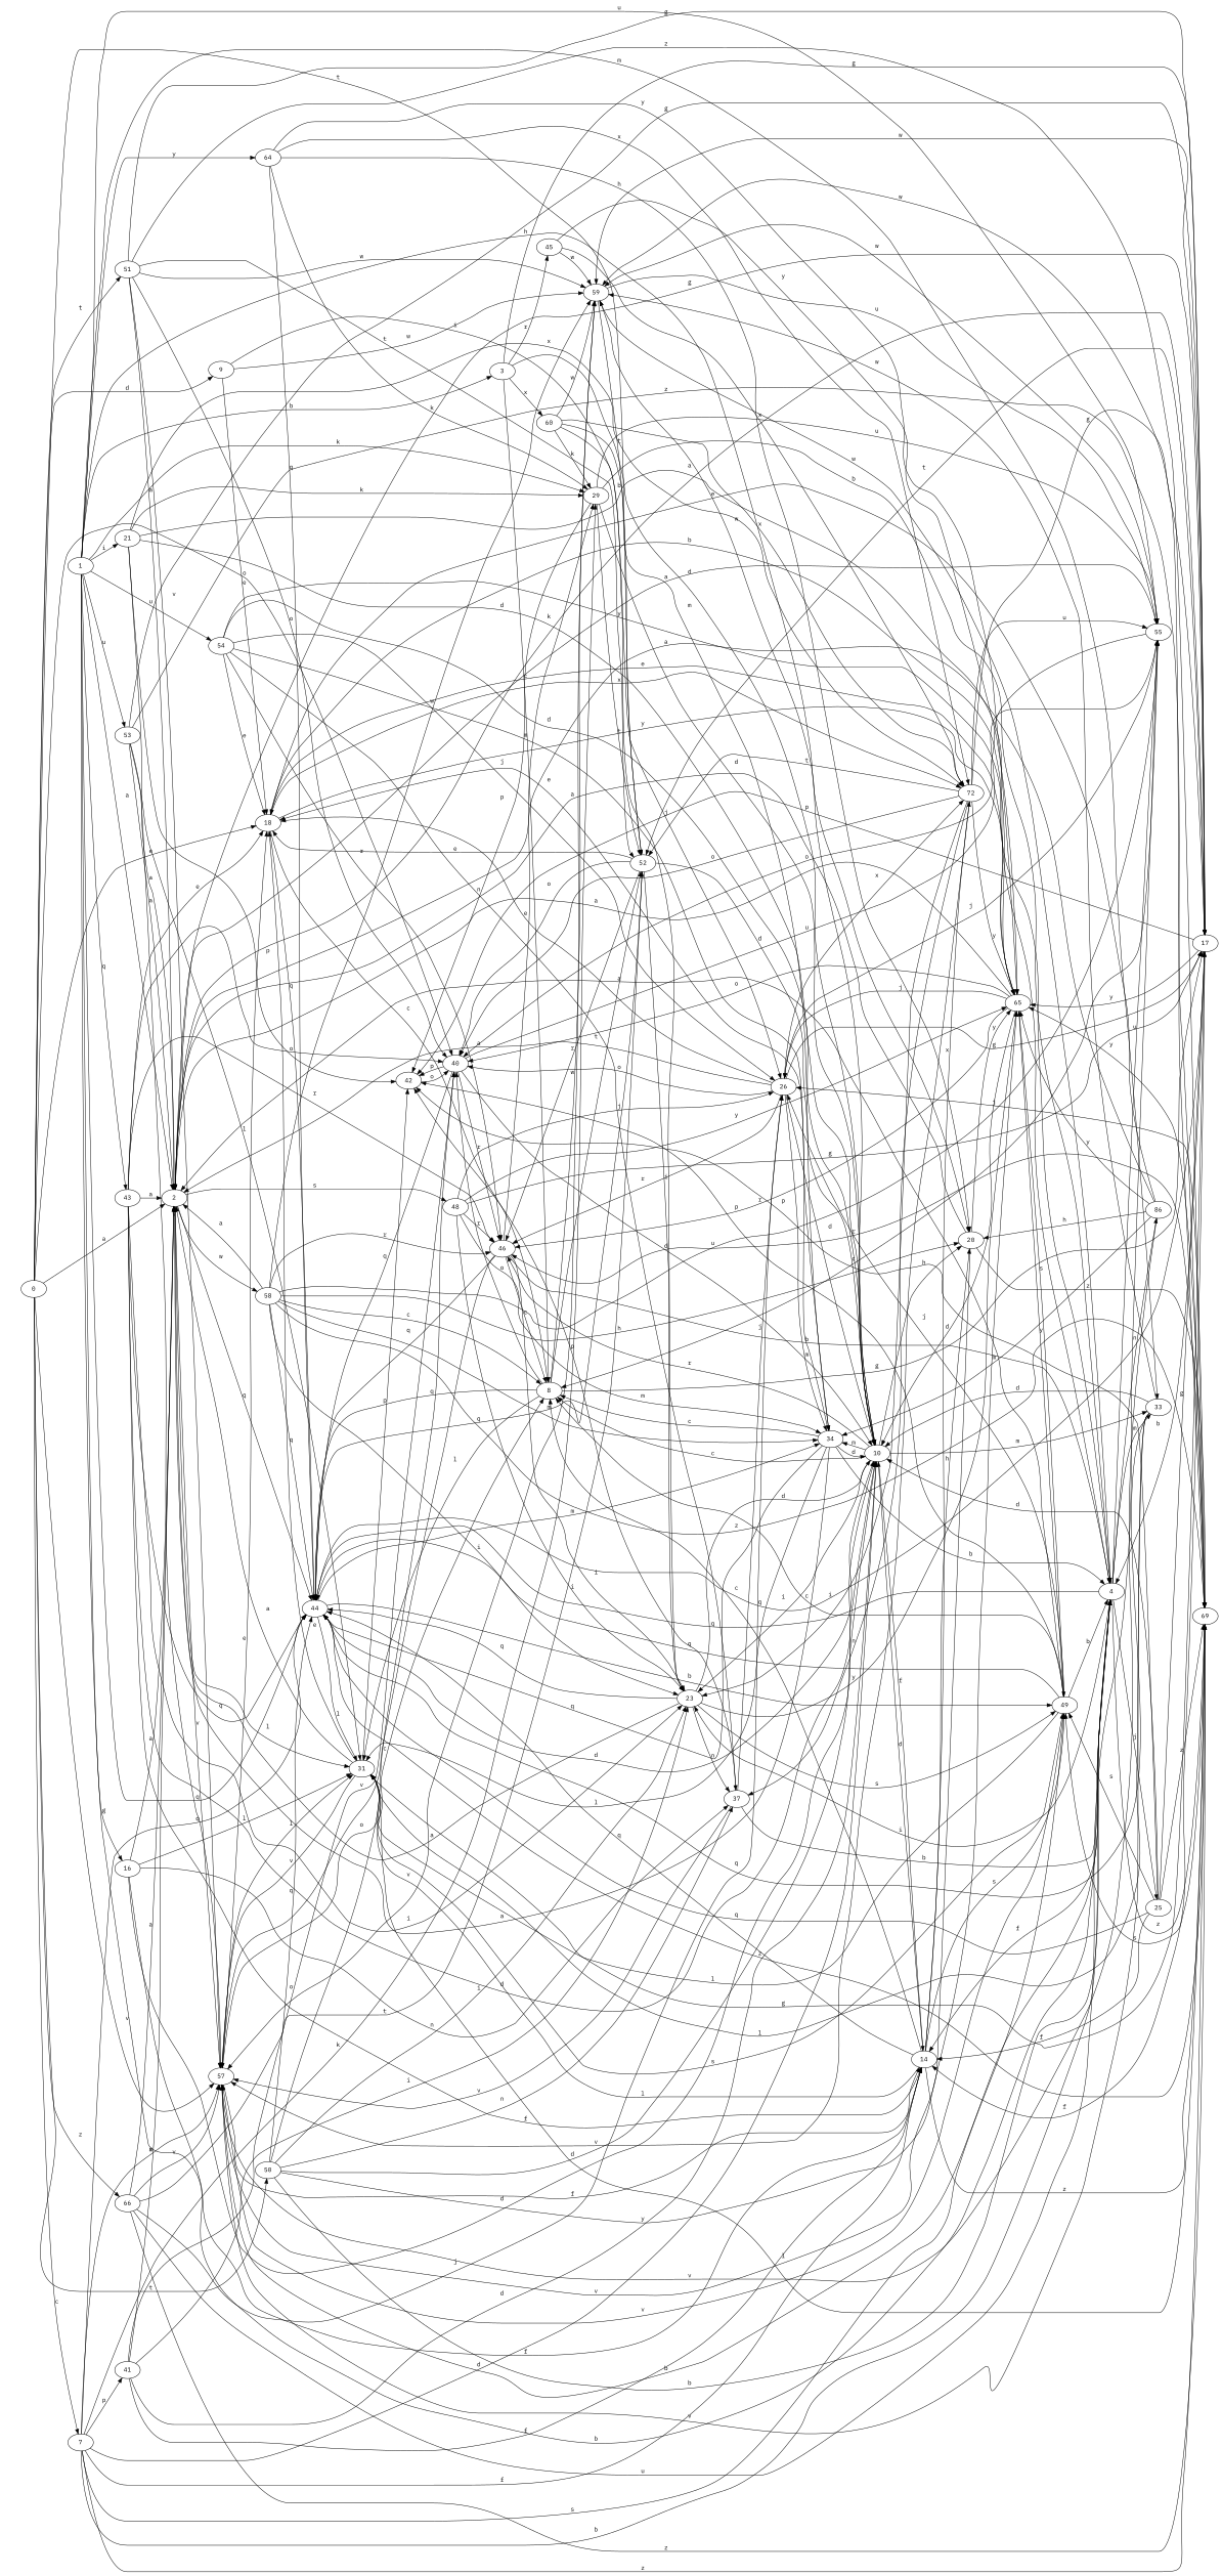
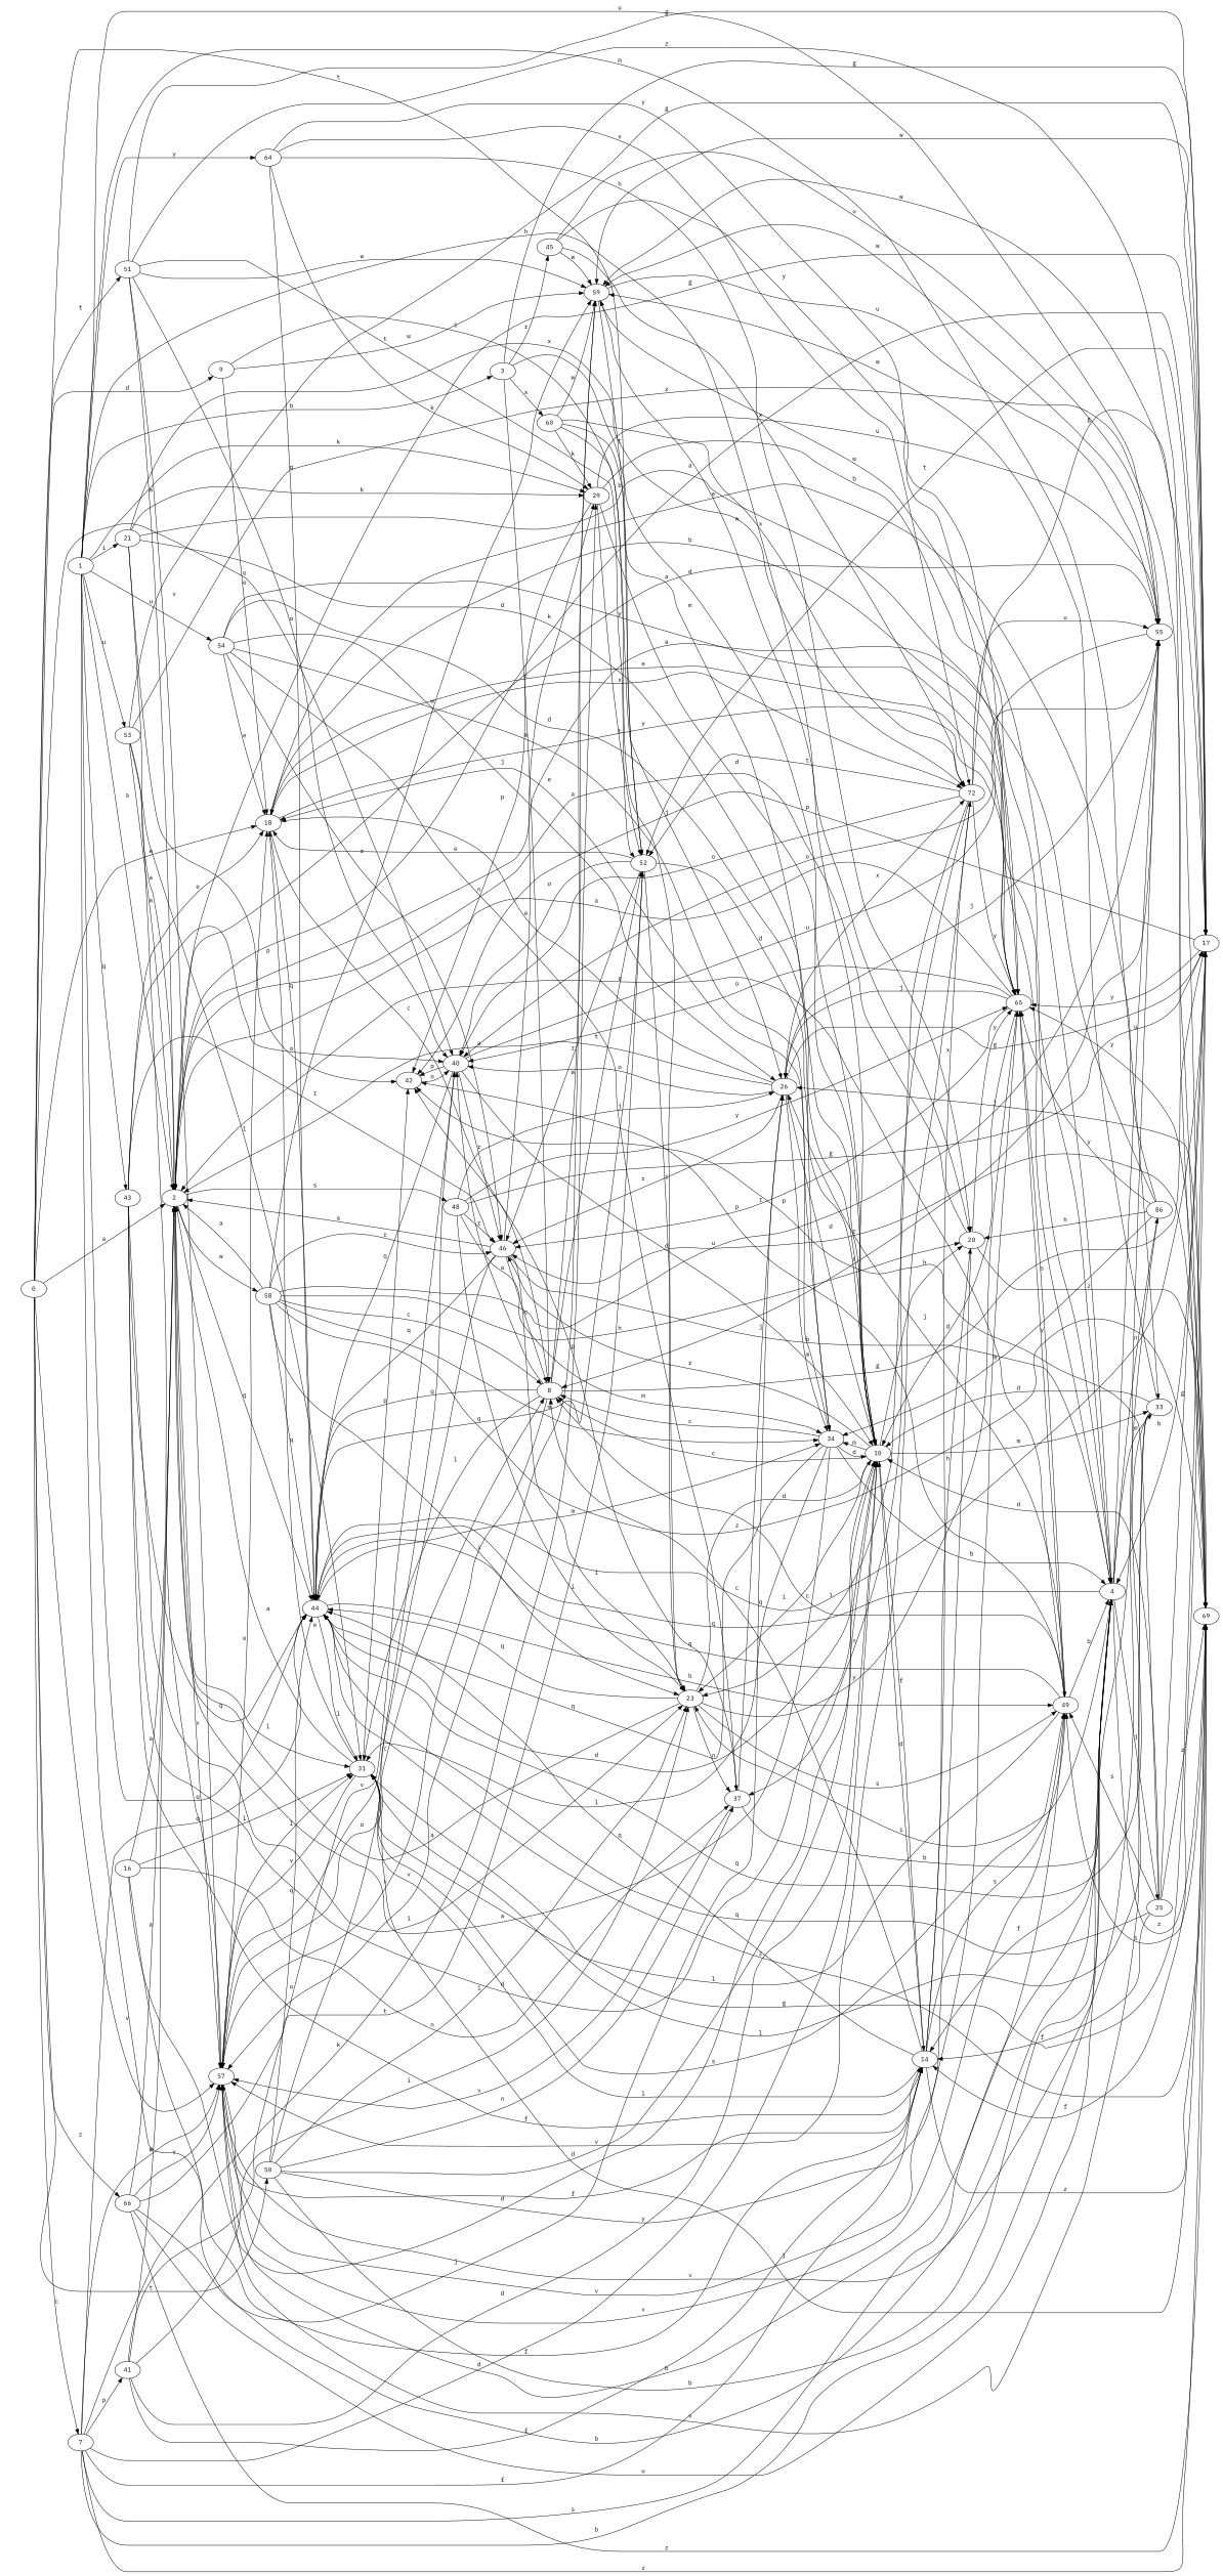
  strict digraph {
    fontname="IBM Plex Mono"
    rankdir=LR
    node [fontname="IBM Plex Mono"]
    edge [fontname="IBM Plex Mono"]
    0
    2
    7
    9
    n5 [label=18]
    40
    50
    51
    52
    57
    66
    44
    17
    31
    48
    58
    4
    29
    10
    14
    69
    41
    49
    23
    59
    8
    n27 [label=72]
    65
    55
    46
    42
    37
    26
    1
    3
    16
    20
    21
    33
    43
    53
    54
    64
    45
    60
    25
    n47 [label=86]
    34
    0 -> 2 [label=a]
    0 -> 7 [label=c]
    0 -> 9 [label=d]
    0 -> n5 [label=e]
    0 -> 40 [label=o]
    0 -> 50 [label=t]
    0 -> 51 [label=t]
    0 -> 52 [label=t]
    0 -> 57 [label=v]
    0 -> 66 [label=z]
    2 -> 57 [label=v]
    2 -> 44 [label=q]
    2 -> 17 [label=g]
    2 -> 31 [label=l]
    2 -> 48 [label=s]
    2 -> 58 [label=w]
    7 -> 57 [label=v]
    7 -> 44 [label=q]
    7 -> 4 [label=b]
    7 -> 29 [label=k]
    7 -> 10 [label=d]
    7 -> 14 [label=f]
    7 -> 69 [label=z]
    7 -> 41 [label=p]
    7 -> 49 [label=s]
    9 -> n5 [label=e]
    9 -> 23 [label=i]
    9 -> 59 [label=w]
    n5 -> 44 [label=q]
    n5 -> 4 [label=b]
    n5 -> 8 [label=c]
    n5 -> n27 [label=x]
    n5 -> 65 [label=y]
    40 -> 44 [label=q]
    40 -> 10 [label=d]
    40 -> 55 [label=u]
    40 -> 46 [label=r]
    40 -> 42 [label=p]
    50 -> 40 [label=o]
    50 -> 44 [label=q]
    50 -> 4 [label=b]
    50 -> 10 [label=d]
    50 -> 23 [label=i]
    50 -> 65 [label=y]
    50 -> 37 [label=n]
    51 -> 2 [label=a]
    51 -> 40 [label=o]
    51 -> 52 [label=t]
    51 -> 57 [label=v]
    51 -> 17 [label=g]
    51 -> 69 [label=z]
    51 -> 59 [label=w]
    52 -> n5 [label=e]
    52 -> 40 [label=o]
    52 -> 44 [label=q]
    52 -> 10 [label=d]
    52 -> 23 [label=i]
    52 -> 46 [label=r]
    57 -> n5 [label=e]
    57 -> 31 [label=l]
    57 -> 4 [label=b]
    57 -> 14 [label=f]
    57 -> 8 [label=c]
    66 -> 2 [label=a]
    66 -> 52 [label=t]
    66 -> 57 [label=v]
    66 -> 69 [label=z]
    66 -> 55 [label=u]
    66 -> 26 [label=j]
    44 -> 31 [label=l]
    44 -> 10 [label=d]
    44 -> 69 [label=z]
    44 -> 49 [label=b]
    44 -> 34 [label=m]
    17 -> 2 [label=a]
    17 -> 52 [label=t]
    17 -> 44 [label=q]
    17 -> 4 [label=b]
    17 -> 14 [label=f]
    17 -> 59 [label=w]
    17 -> 65 [label=y]
    17 -> 42 [label=p]
    31 -> 2 [label=a]
    31 -> n5 [label=e]
    31 -> 57 [label=v]
    31 -> 17 [label=g]
    31 -> 49 [label=s]
    31 -> 42 [label=p]
    48 -> 17 [label=g]
    48 -> 23 [label=i]
    48 -> 65 [label=y]
    48 -> 46 [label=r]
    48 -> 26 [label=j]
    48 -> 34 [label=m]
    58 -> 2 [label=a]
    58 -> 44 [label=q]
    58 -> 69 [label=z]
    58 -> 23 [label=i]
    58 -> 59 [label=w]
    58 -> 8 [label=c]
    58 -> 55 [label=u]
    58 -> 46 [label=r]
    58 -> 20 [label=h]
    58 -> 34 [label=m]
    4 -> 44 [label=q]
    4 -> 14 [label=f]
    4 -> 69 [label=z]
    4 -> 23 [label=i]
    4 -> 59 [label=w]
    4 -> 55 [label=u]
    4 -> 33 [label=m]
    4 -> 25 [label=j]
    4 -> n47 [label=n]
    29 -> 52 [label=t]
    29 -> 4 [label=b]
    29 -> 10 [label=d]
    29 -> 55 [label=u]
    29 -> 42 [label=p]
    10 -> 14 [label=f]
    10 -> 23 [label=i]
    10 -> 59 [label=w]
    10 -> 8 [label=c]
    10 -> 46 [label=r]
    10 -> 20 [label=h]
    10 -> 33 [label=m]
    10 -> 34 [label=m]
    14 -> 44 [label=q]
    14 -> 31 [label=l]
    14 -> 10 [label=d]
    14 -> 69 [label=z]
    14 -> 49 [label=s]
    14 -> 8 [label=c]
    14 -> n27 [label=x]
    14 -> 20 [label=h]
    69 -> 31 [label=l]
    69 -> 49 [label=s]
    69 -> 59 [label=w]
    69 -> 65 [label=y]
    69 -> 46 [label=r]
    69 -> 26 [label=j]
    41 -> 2 [label=a]
    41 -> 40 [label=o]
    41 -> 10 [label=d]
    41 -> 14 [label=f]
    41 -> 23 [label=i]
    49 -> 2 [label=a]
    49 -> 57 [label=v]
    49 -> 44 [label=q]
    49 -> 31 [label=l]
    49 -> 4 [label=b]
    49 -> 8 [label=c]
    49 -> 65 [label=y]
    49 -> 42 [label=p]
    49 -> 26 [label=j]
    23 -> 2 [label=a]
    23 -> 44 [label=q]
    23 -> 10 [label=d]
    23 -> 49 [label=s]
    23 -> 65 [label=y]
    23 -> 37 [label=n]
    59 -> 52 [label=t]
    59 -> 57 [label=v]
    59 -> 55 [label=u]
    8 -> 40 [label=o]
    8 -> 52 [label=t]
+   8 -> 57 [label=v]
    8 -> 44 [label=q]
    8 -> 17 [label=g]
    8 -> 31 [label=l]
    8 -> 59 [label=w]
    n27 -> 40 [label=o]
    n27 -> 52 [label=t]
    n27 -> 57 [label=v]
    n27 -> 17 [label=g]
    n27 -> 23 [label=i]
    n27 -> 65 [label=y]
    n27 -> 55 [label=u]
    n27 -> 37 [label=n]
    65 -> 2 [label=a]
    65 -> n5 [label=e]
    65 -> 40 [label=o]
    65 -> 10 [label=d]
    65 -> 49 [label=s]
    65 -> 46 [label=r]
    65 -> 26 [label=j]
    55 -> 2 [label=a]
    55 -> 40 [label=o]
    55 -> 59 [label=w]
    55 -> 8 [label=c]
    55 -> 26 [label=j]
    46 -> 57 [label=v]
    46 -> 44 [label=q]
    46 -> 4 [label=b]
    46 -> 29 [label=k]
    46 -> 23 [label=i]
    46 -> 8 [label=c]
    42 -> 40 [label=o]
    37 -> 57 [label=v]
    37 -> 4 [label=b]
    37 -> 42 [label=p]
    37 -> 26 [label=j]
    26 -> 2 [label=a]
    26 -> n5 [label=e]
    26 -> 40 [label=o]
    26 -> 17 [label=g]
    26 -> 10 [label=d]
    26 -> n27 [label=x]
    26 -> 46 [label=r]
    26 -> 34 [label=m]
    1 -> 2 [label=a]
    1 -> 44 [label=q]
    1 -> 4 [label=b]
    1 -> 29 [label=k]
    1 -> 55 [label=u]
    1 -> 3 [label=b]
-   1 -> 16 [label=g]
    1 -> 20 [label=h]
    1 -> 21 [label=i]
    1 -> 33 [label=m]
    1 -> 43 [label=q]
    1 -> 53 [label=u]
    1 -> 54 [label=u]
    1 -> 64 [label=y]
    3 -> 17 [label=g]
    3 -> 10 [label=d]
    3 -> 8 [label=c]
    3 -> 45 [label=r]
    3 -> 60 [label=x]
    16 -> 2 [label=a]
    16 -> 31 [label=l]
    16 -> 10 [label=d]
    16 -> 14 [label=f]
    16 -> 37 [label=n]
    20 -> 2 [label=a]
    20 -> 57 [label=v]
    20 -> 69 [label=z]
    20 -> 65 [label=y]
    21 -> 2 [label=a]
    21 -> 4 [label=b]
    21 -> 29 [label=k]
    21 -> 10 [label=d]
    21 -> n27 [label=x]
    21 -> 42 [label=p]
    33 -> 57 [label=v]
    33 -> 44 [label=q]
    33 -> 31 [label=l]
    33 -> 10 [label=d]
    33 -> 59 [label=w]
-   43 -> 2 [label=a]
+   46 -> 2 [label=a]
    43 -> n5 [label=e]
    43 -> 40 [label=o]
    43 -> 44 [label=q]
    43 -> 10 [label=d]
    43 -> 14 [label=f]
    43 -> 23 [label=i]
    43 -> 46 [label=r]
    53 -> 2 [label=a]
    53 -> 57 [label=v]
    53 -> 17 [label=g]
    53 -> 31 [label=l]
    53 -> 69 [label=z]
    54 -> n5 [label=e]
    54 -> 10 [label=d]
    54 -> 65 [label=y]
    54 -> 46 [label=r]
    54 -> 37 [label=n]
    54 -> 26 [label=j]
    54 -> 34 [label=m]
    64 -> 44 [label=q]
    64 -> 29 [label=k]
    64 -> n27 [label=x]
    64 -> 65 [label=y]
    64 -> 20 [label=h]
    45 -> 59 [label=w]
    45 -> n27 [label=x]
    45 -> 65 [label=y]
+   45 -> 55 [label=u]
    60 -> 29 [label=k]
    60 -> 59 [label=w]
    60 -> n27 [label=x]
    60 -> 26 [label=j]
    60 -> 34 [label=m]
    25 -> 44 [label=q]
    25 -> 17 [label=g]
    25 -> 10 [label=d]
    25 -> 14 [label=f]
    25 -> 69 [label=z]
    25 -> 49 [label=s]
    25 -> 42 [label=p]
    n47 -> 2 [label=a]
    n47 -> n5 [label=e]
    n47 -> 57 [label=v]
    n47 -> 65 [label=y]
    n47 -> 20 [label=h]
    n47 -> 34 [label=m]
    34 -> 2 [label=a]
    34 -> n5 [label=e]
    34 -> 44 [label=q]
    34 -> 31 [label=l]
    34 -> 4 [label=b]
    34 -> 10 [label=d]
    34 -> 8 [label=c]
  }
